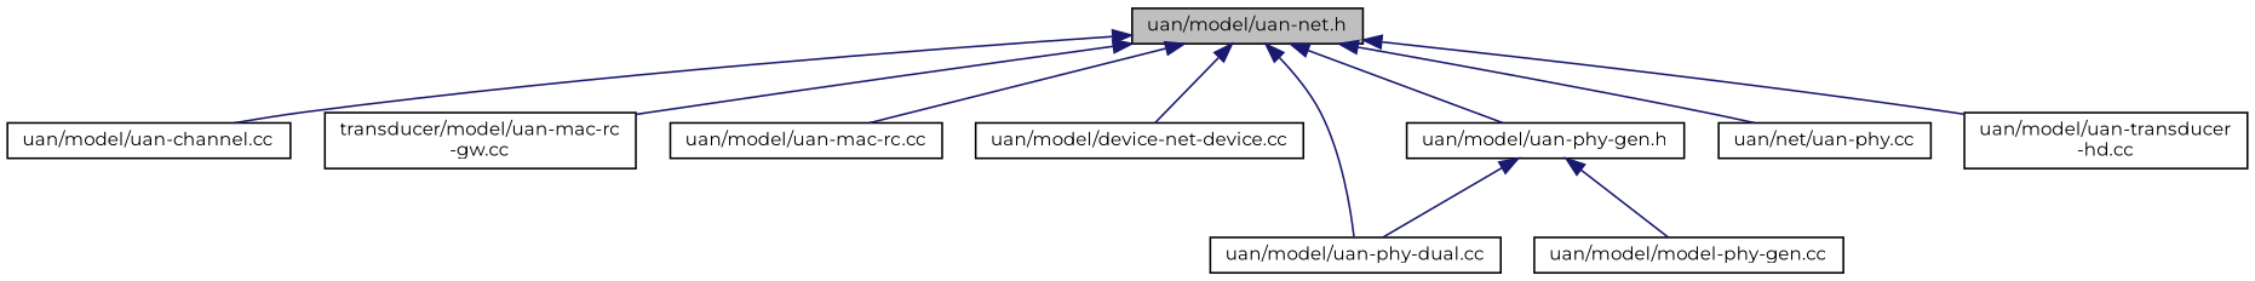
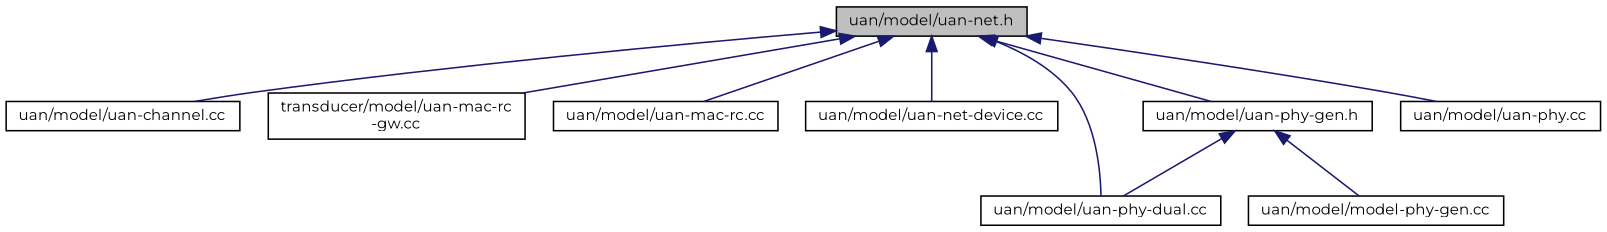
  digraph {
    fontname=Montserrat
    node [color=black fillcolor=white fontname=Montserrat fontsize=10 shape=record style=filled]
    edge [color=midnightblue dir=back fontname=Montserrat fontsize=10 labelfontname=Helvetica labelfontsize=10 style=solid]
    n1 [fillcolor=grey75 fontcolor=black height=0.2 label="uan/model/uan-net.h" width=0.4]
    n2 [height=0.2 label="uan/model/uan-channel.cc" width=0.4]
    n3 [height=0.2 label="transducer/model/uan-mac-rc\l-gw.cc" width=0.4]
    n4 [height=0.2 label="uan/model/uan-mac-rc.cc" width=0.4]
-   n5 [height=0.2 label="uan/model/device-net-device.cc" width=0.4]
+   n5 [height=0.2 label="uan/model/uan-net-device.cc" width=0.4]
    n6 [height=0.2 label="uan/model/uan-phy-dual.cc" width=0.4]
    n7 [height=0.2 label="uan/model/uan-phy-gen.h" width=0.4]
-   n8 [height=0.2 label="uan/net/uan-phy.cc" width=0.4]
-   n9 [height=0.2 label="uan/model/uan-transducer\l-hd.cc" width=0.4]
+   n8 [height=0.2 label="uan/model/uan-phy.cc" width=0.4]
    n10 [height=0.2 label="uan/model/model-phy-gen.cc" width=0.4]
    n1 -> n2
    n1 -> n3
    n1 -> n4
    n1 -> n5
    n1 -> n6
    n1 -> n7
    n1 -> n8
-   n1 -> n9
    n7 -> n6
    n7 -> n10
  }
